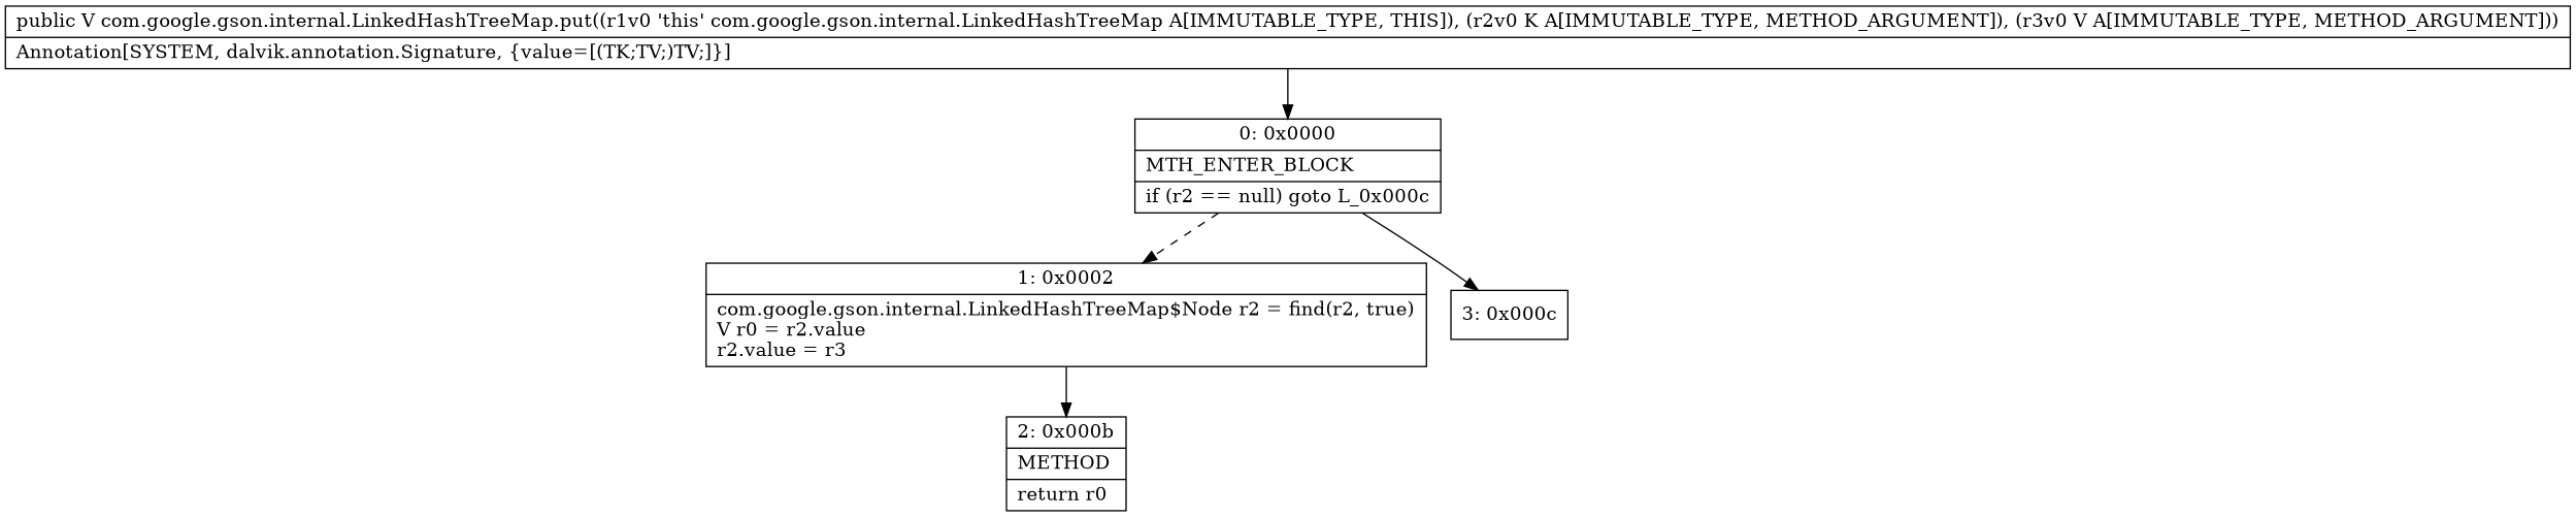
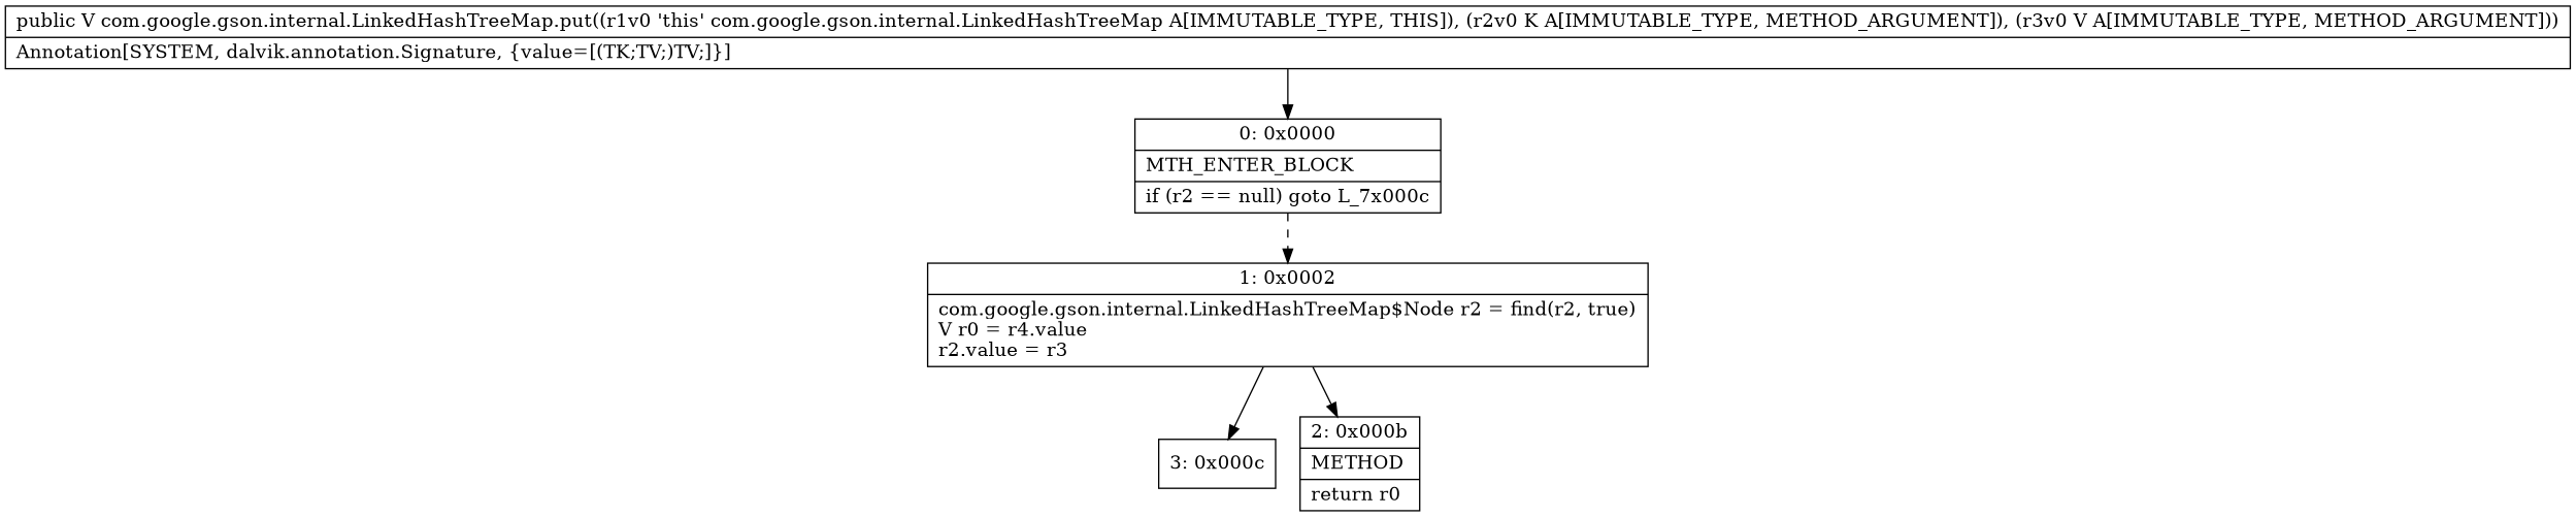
  digraph {
    node [shape=record]
-   n1 [label="{0\:\ 0x0000|MTH_ENTER_BLOCK\l|if (r2 == null) goto L_0x000c\l}"]
-   n2 [label="{1\:\ 0x0002|com.google.gson.internal.LinkedHashTreeMap$Node r2 = find(r2, true)\lV r0 = r2.value\lr2.value = r3\l}"]
+   n1 [label="{0\:\ 0x0000|MTH_ENTER_BLOCK\l|if (r2 == null) goto L_7x000c\l}"]
+   n2 [label="{1\:\ 0x0002|com.google.gson.internal.LinkedHashTreeMap$Node r2 = find(r2, true)\lV r0 = r4.value\lr2.value = r3\l}"]
    n3 [label="{3\:\ 0x000c}"]
    n4 [label="{2\:\ 0x000b|METHOD\l|return r0\l}"]
    n5 [label="{public V com.google.gson.internal.LinkedHashTreeMap.put((r1v0 'this' com.google.gson.internal.LinkedHashTreeMap A[IMMUTABLE_TYPE, THIS]), (r2v0 K A[IMMUTABLE_TYPE, METHOD_ARGUMENT]), (r3v0 V A[IMMUTABLE_TYPE, METHOD_ARGUMENT]))  | Annotation[SYSTEM, dalvik.annotation.Signature, \{value=[(TK;TV;)TV;]\}]\l}"]
    n1 -> n2 [style=dashed]
-   n1 -> n3
+   n2 -> n3
    n2 -> n4
    n5 -> n1
  }
